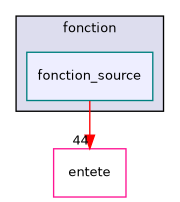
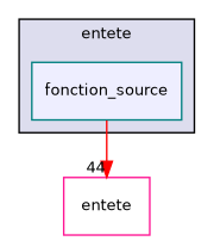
  digraph {
    compound=true
    node [fontname=Helvetica fontsize=10 shape=box style=filled]
    n1 [fillcolor="#eeeeff" label=fonction_source pencolor=black color=teal]
    n2 [color=deeppink fillcolor=white label=entete]
    subgraph cluster_1 {
      bgcolor="#ddddee"
      fontname=Helvetica
      fontsize=10
-     label=fonction
+     label=entete
      pencolor=black
      n1
    }
    n1 -> n2 [headlabel=44 labeldistance=1.5 labelfontname=Helvetica labelfontsize=10 color=red]
  }
